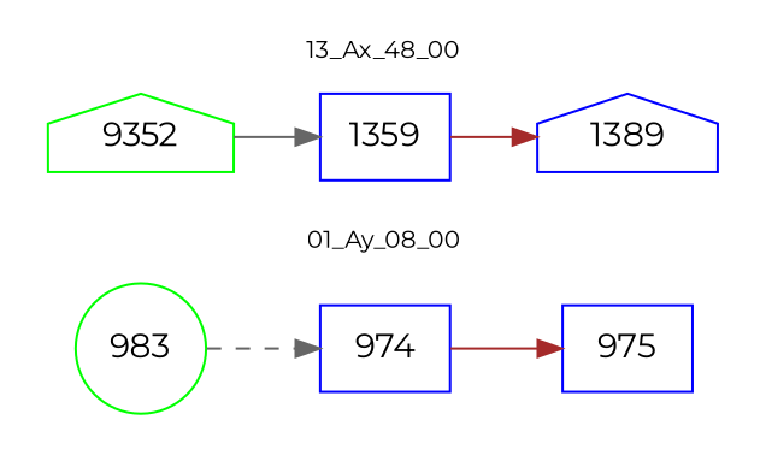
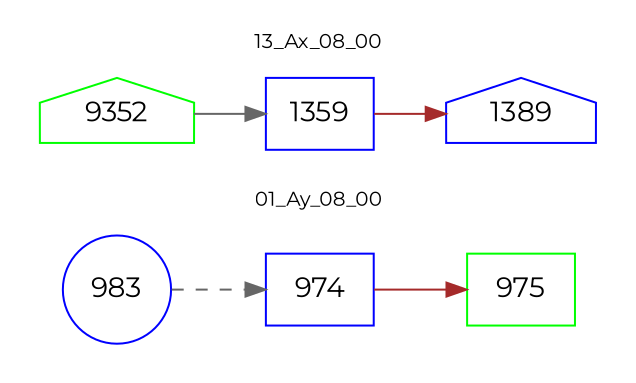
  digraph {
    fontname=Montserrat
    rankdir=LR
    node [color=blue fontname=Montserrat shape=box]
    edge [color=gray40 fontname=Montserrat style=solid]
-   n1 [color=green label=983 shape=circle]
+   n1 [label=983 shape=circle]
    n2 [label=974]
-   n3 [label=975]
+   n3 [color=green label=975]
    n4 [color=green label=9352 shape=house]
    n5 [label=1359]
    n6 [label=1389 shape=house]
    subgraph cluster_1 {
      color=white
      fontsize=10
      label="01_Ay_08_00"
      n1
      n2
      n3
    }
    subgraph cluster_2 {
      color=white
      fontsize=10
-     label="13_Ax_48_00"
+     label="13_Ax_08_00"
      n4
      n5
      n6
    }
    n1 -> n2 [style=dashed]
    n2 -> n3 [color=brown]
    n4 -> n5
    n5 -> n6 [color=brown]
  }
